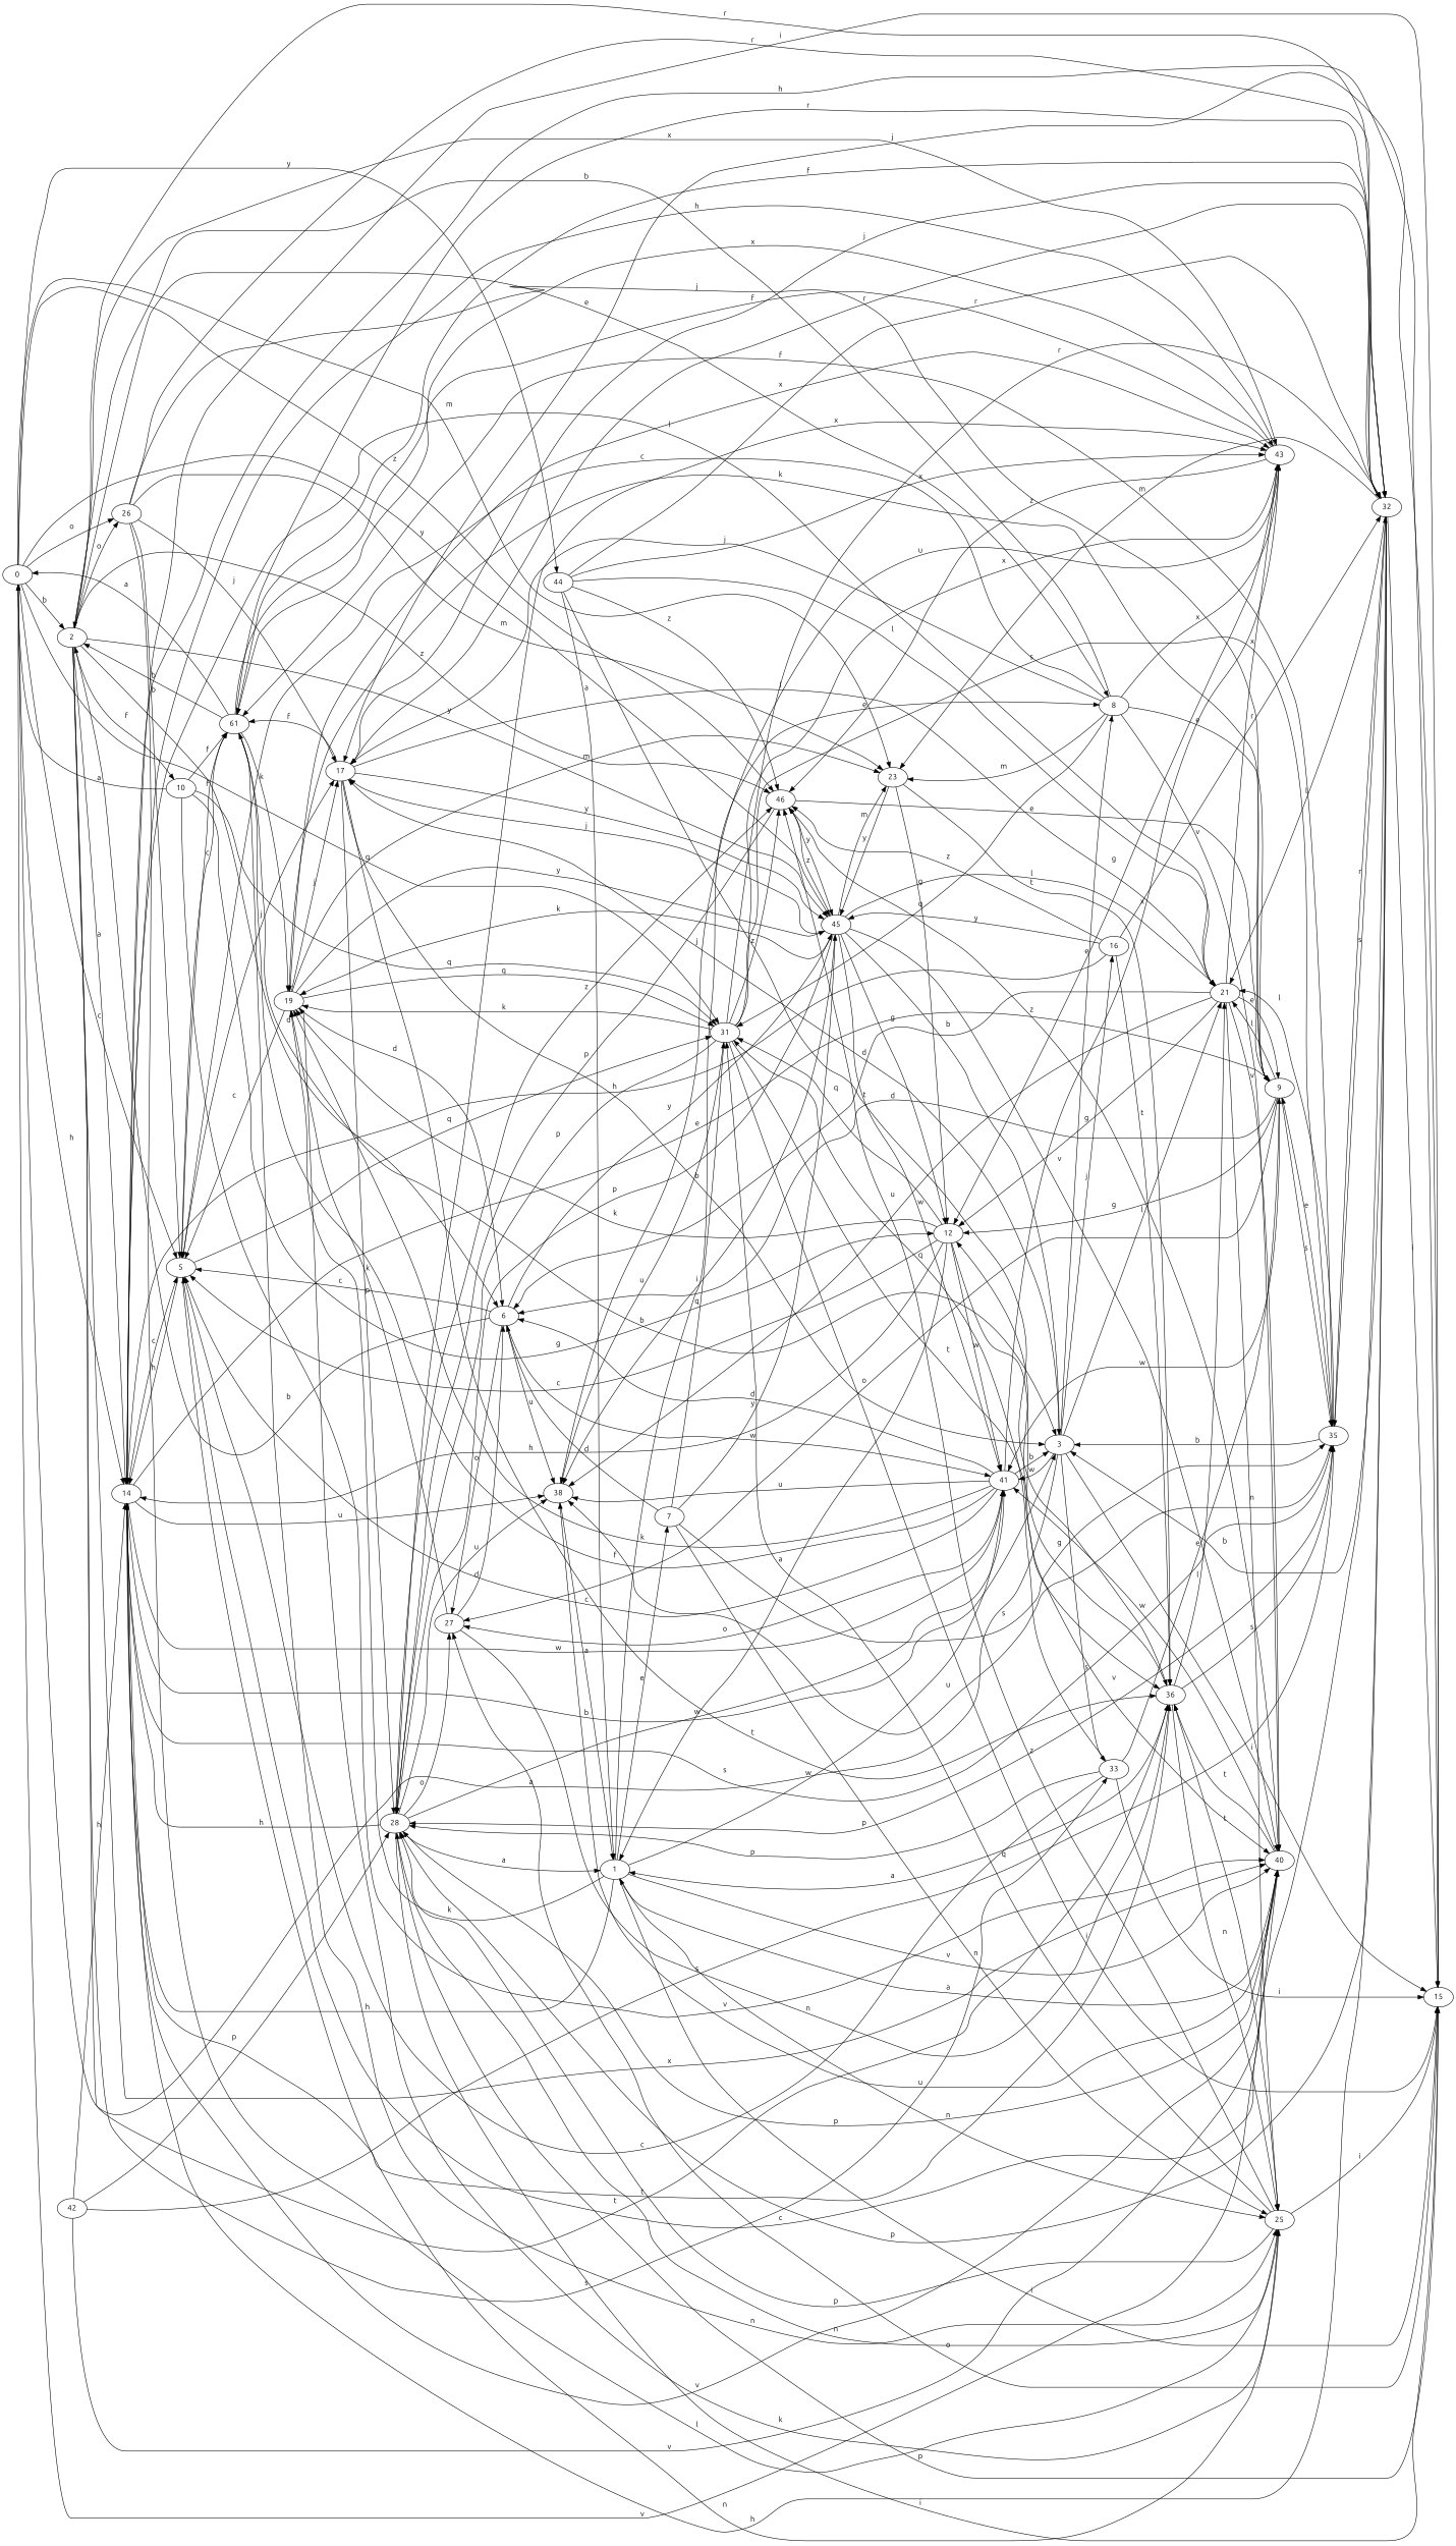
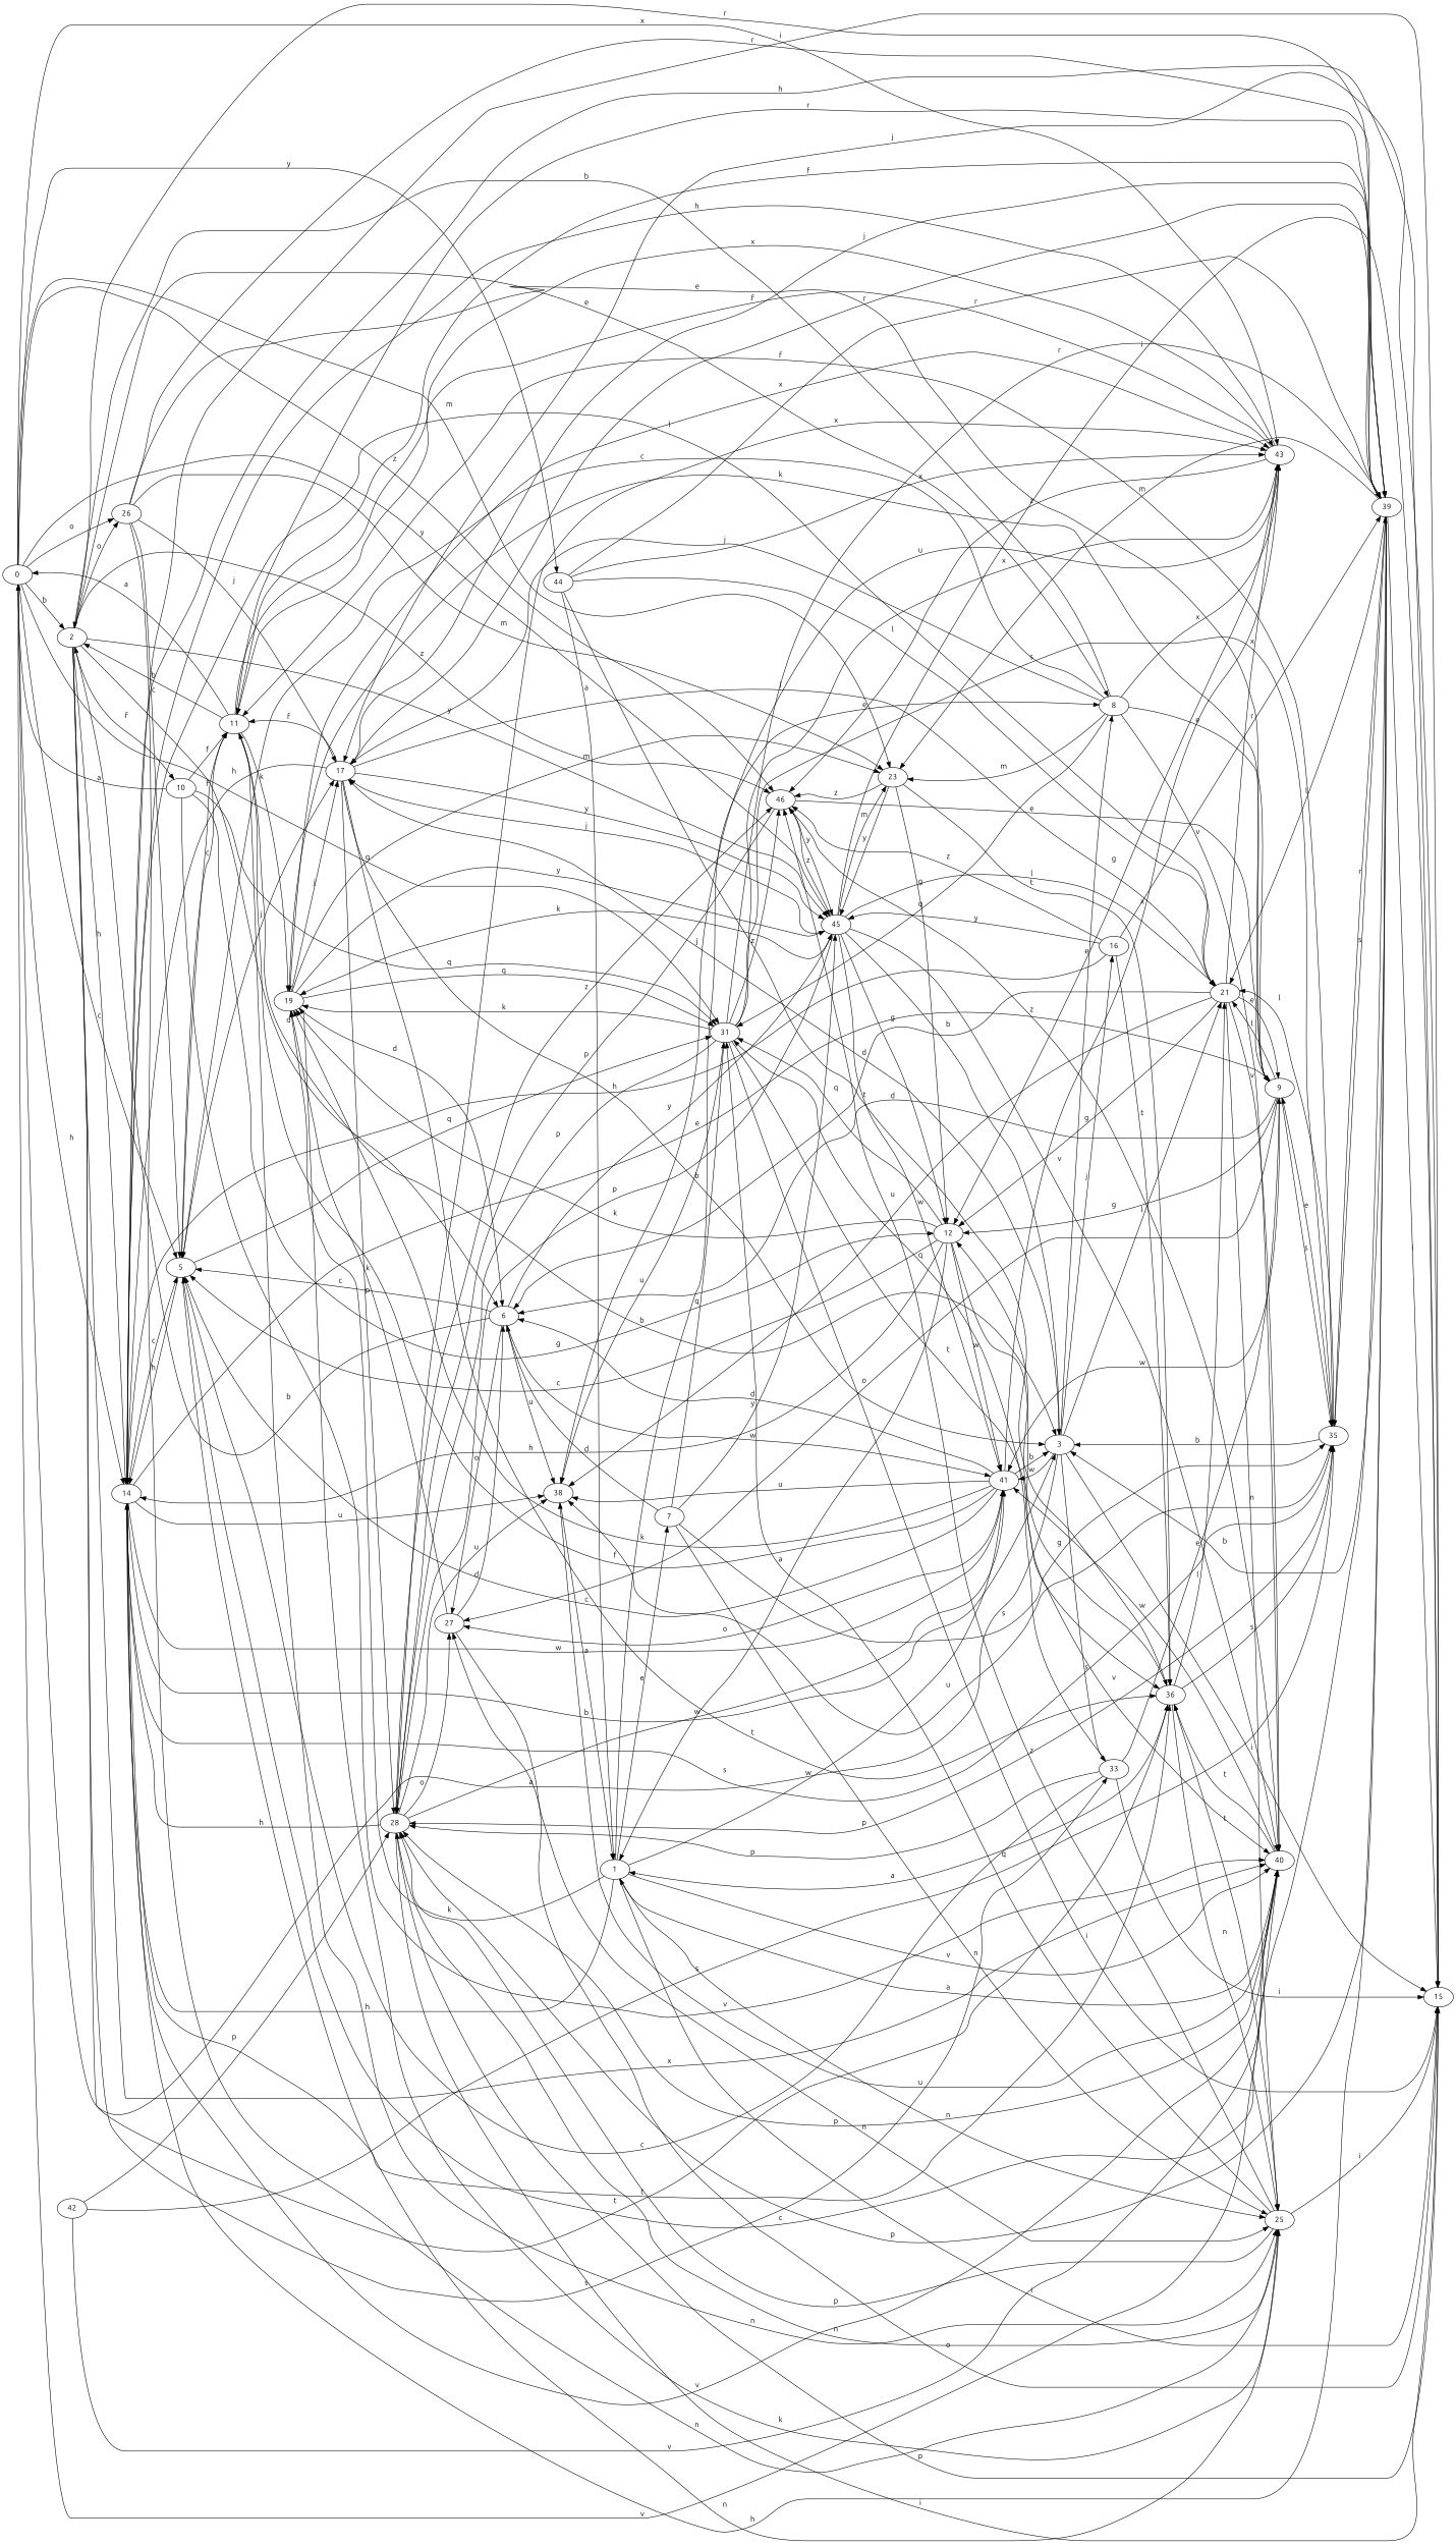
  strict digraph {
    fontname=Ubuntu
    rankdir=LR
    node [fontname=Ubuntu]
    edge [fontname=Ubuntu]
    0
    2
    5
    14
    23
    26
    31
    40
    44
    45
    46
    8
    6
    10
-   32
+   32 [label=39]
    33
    36
    43
    25
    17
-   11 [label=61]
+   11
    15
    41
    3
    21
    38
    35
    9
    12
    19
    28
    1
    7
    27
    42
    16
    0 -> 2 [label=b]
    0 -> 5 [label=c]
    0 -> 14 [label=h]
    0 -> 23 [label=m]
    0 -> 26 [label=o]
    0 -> 31 [label=q]
    0 -> 40 [label=v]
    0 -> 44 [label=y]
    0 -> 45 [label=y]
    0 -> 46 [label=z]
-   2 -> 14 [label=a]
+   2 -> 14 [label=h]
    2 -> 26 [label=o]
    2 -> 40 [label=x]
    2 -> 45 [label=y]
    2 -> 46 [label=z]
    2 -> 8 [label=e]
    2 -> 6 [label=d]
    2 -> 10 [label=f]
    2 -> 32 [label=r]
    2 -> 33 [label=s]
    2 -> 36 [label=t]
-   2 -> 43 [label=x]
+   0 -> 43 [label=x]
    5 -> 14 [label=h]
    5 -> 31 [label=q]
    5 -> 25 [label=n]
    5 -> 17 [label=j]
    5 -> 11 [label=f]
    14 -> 5 [label=c]
    14 -> 40 [label=v]
    14 -> 36 [label=t]
    14 -> 15 [label=i]
    14 -> 41 [label=w]
    14 -> 3 [label=b]
    14 -> 21 [label=l]
    14 -> 38 [label=u]
    14 -> 35 [label=s]
    14 -> 9 [label=e]
    23 -> 45 [label=y]
    23 -> 36 [label=t]
    23 -> 12 [label=g]
-   26 -> 5 [label=b]
+   26 -> 5 [label=c]
    26 -> 23 [label=m]
    26 -> 32 [label=r]
-   26 -> 25 [label=l]
+   26 -> 25 [label=n]
    26 -> 17 [label=j]
-   26 -> 9 [label=j]
+   26 -> 9 [label=e]
    31 -> 46 [label=z]
    31 -> 32 [label=r]
    31 -> 36 [label=t]
    31 -> 43 [label=x]
    31 -> 15 [label=i]
    31 -> 38 [label=u]
    31 -> 35 [label=s]
    31 -> 19 [label=k]
    31 -> 28 [label=p]
    40 -> 46 [label=z]
    40 -> 36 [label=t]
    40 -> 41 [label=w]
    40 -> 38 [label=u]
    40 -> 28 [label=p]
    40 -> 1 [label=a]
-   44 -> 46 [label=z]
+   23 -> 46 [label=z]
    44 -> 32 [label=r]
    44 -> 36 [label=t]
    44 -> 43 [label=x]
    44 -> 21 [label=l]
    44 -> 1 [label=a]
    45 -> 23 [label=m]
    45 -> 40 [label=v]
    45 -> 46 [label=z]
    45 -> 17 [label=j]
-   45 -> 38 [label=i]
+   45 -> 15 [label=i]
    45 -> 41 [label=w]
    45 -> 3 [label=b]
    45 -> 21 [label=l]
    45 -> 12 [label=g]
    45 -> 19 [label=k]
    45 -> 28 [label=p]
    46 -> 45 [label=y]
    46 -> 9 [label=e]
    46 -> 28 [label=p]
    8 -> 2 [label=b]
    8 -> 5 [label=c]
    8 -> 23 [label=m]
    8 -> 31 [label=q]
    8 -> 40 [label=v]
    8 -> 43 [label=x]
    8 -> 17 [label=j]
    8 -> 9 [label=e]
    6 -> 2 [label=b]
    6 -> 5 [label=c]
    6 -> 45 [label=y]
    6 -> 41 [label=w]
    6 -> 38 [label=u]
    6 -> 27 [label=o]
    10 -> 0 [label=a]
    10 -> 31 [label=q]
    10 -> 40 [label=v]
    10 -> 11 [label=f]
    10 -> 12 [label=g]
    32 -> 5 [label=c]
    32 -> 14 [label=h]
    32 -> 23 [label=m]
    32 -> 17 [label=j]
    32 -> 11 [label=f]
    32 -> 15 [label=i]
    32 -> 3 [label=b]
    32 -> 21 [label=l]
    32 -> 35 [label=s]
    32 -> 28 [label=p]
    33 -> 5 [label=c]
    33 -> 31 [label=q]
    33 -> 15 [label=i]
    33 -> 9 [label=e]
    33 -> 28 [label=p]
    36 -> 25 [label=n]
    36 -> 21 [label=l]
    36 -> 35 [label=s]
    36 -> 12 [label=g]
    36 -> 1 [label=a]
    43 -> 14 [label=h]
    43 -> 46 [label=z]
    43 -> 11 [label=f]
    43 -> 38 [label=u]
    43 -> 12 [label=g]
    25 -> 31 [label=q]
    25 -> 46 [label=z]
    25 -> 36 [label=t]
    25 -> 15 [label=i]
    25 -> 19 [label=k]
    25 -> 28 [label=p]
    17 -> 45 [label=y]
    17 -> 32 [label=r]
    17 -> 36 [label=t]
    17 -> 11 [label=f]
    17 -> 3 [label=b]
    17 -> 21 [label=l]
    17 -> 28 [label=p]
    11 -> 0 [label=a]
    11 -> 2 [label=b]
    11 -> 5 [label=c]
    11 -> 32 [label=r]
    11 -> 43 [label=x]
    11 -> 25 [label=n]
    11 -> 3 [label=b]
    11 -> 19 [label=k]
    15 -> 14 [label=h]
    15 -> 17 [label=j]
    15 -> 28 [label=p]
    15 -> 27 [label=o]
    41 -> 5 [label=c]
    41 -> 6 [label=d]
    41 -> 43 [label=x]
    41 -> 11 [label=f]
    41 -> 3 [label=b]
    41 -> 38 [label=u]
    41 -> 19 [label=k]
    41 -> 27 [label=o]
    3 -> 0 [label=a]
    3 -> 8 [label=e]
    3 -> 33 [label=s]
    3 -> 17 [label=j]
    3 -> 15 [label=i]
    3 -> 41 [label=w]
    3 -> 21 [label=l]
    3 -> 16 [label=j]
    21 -> 40 [label=v]
    21 -> 6 [label=d]
    21 -> 43 [label=x]
    21 -> 25 [label=n]
    21 -> 38 [label=u]
    21 -> 9 [label=e]
    21 -> 12 [label=g]
    38 -> 1 [label=a]
    35 -> 32 [label=r]
    35 -> 11 [label=f]
    35 -> 3 [label=b]
    35 -> 21 [label=l]
    35 -> 38 [label=u]
    35 -> 9 [label=e]
    35 -> 28 [label=p]
    9 -> 6 [label=d]
    9 -> 41 [label=w]
    9 -> 21 [label=l]
    9 -> 35 [label=s]
    9 -> 12 [label=g]
    9 -> 19 [label=k]
    9 -> 27 [label=o]
    12 -> 5 [label=c]
    12 -> 14 [label=h]
    12 -> 31 [label=q]
    12 -> 40 [label=v]
    12 -> 41 [label=w]
    12 -> 19 [label=k]
    12 -> 1 [label=a]
-   19 -> 5 [label=c]
    19 -> 23 [label=m]
    19 -> 31 [label=q]
    19 -> 45 [label=y]
    19 -> 6 [label=d]
    19 -> 43 [label=x]
    19 -> 17 [label=j]
    28 -> 14 [label=h]
    28 -> 46 [label=z]
    28 -> 43 [label=x]
    28 -> 25 [label=n]
    28 -> 15 [label=i]
    28 -> 41 [label=w]
    28 -> 38 [label=u]
-   28 -> 1 [label=a]
    28 -> 27 [label=o]
    1 -> 14 [label=h]
    1 -> 40 [label=v]
    1 -> 8 [label=e]
    1 -> 25 [label=n]
    1 -> 15 [label=i]
    1 -> 41 [label=w]
    1 -> 19 [label=k]
    1 -> 7 [label=e]
    7 -> 31 [label=q]
    7 -> 45 [label=y]
    7 -> 6 [label=d]
    7 -> 25 [label=n]
    7 -> 35 [label=s]
    27 -> 6 [label=d]
-   27 -> 36 [label=n]
+   27 -> 25 [label=n]
    27 -> 19 [label=k]
-   42 -> 14 [label=h]
+   17 -> 14 [label=h]
    42 -> 40 [label=v]
    42 -> 35 [label=s]
    42 -> 28 [label=p]
    16 -> 14 [label=h]
    16 -> 45 [label=y]
    16 -> 46 [label=z]
    16 -> 32 [label=r]
    16 -> 36 [label=t]
  }
